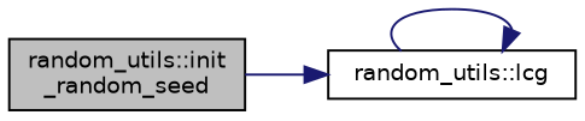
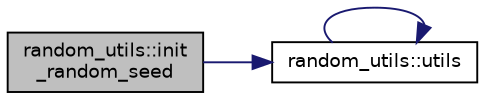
  digraph {
    rankdir=LR
    node [color=black fontname=Helvetica fontsize=10 shape=record style=filled]
    edge [color=midnightblue fontname=Helvetica fontsize=10 labelfontname=Helvetica labelfontsize=10 style=solid]
    n1 [fillcolor=grey75 fontcolor=black height=0.2 label="random_utils::init\l_random_seed" width=0.4]
-   n2 [fillcolor=white height=0.2 label="random_utils::lcg" width=0.4]
+   n2 [fillcolor=white height=0.2 label="random_utils::utils" width=0.4]
    n1 -> n2
    n2 -> n2
  }
